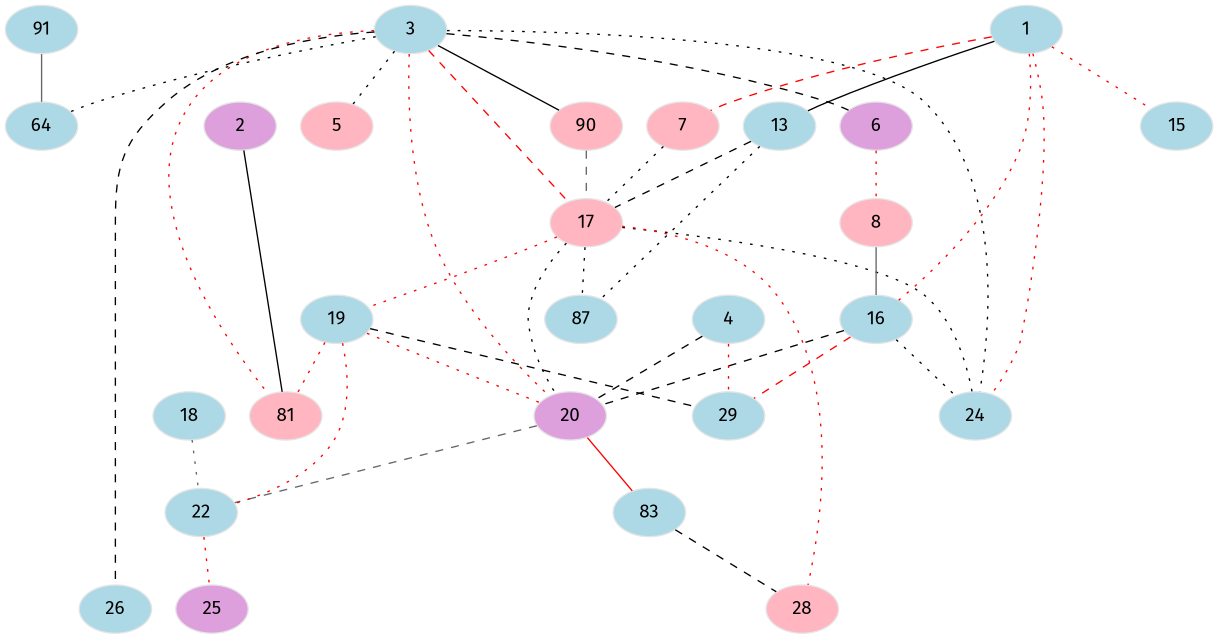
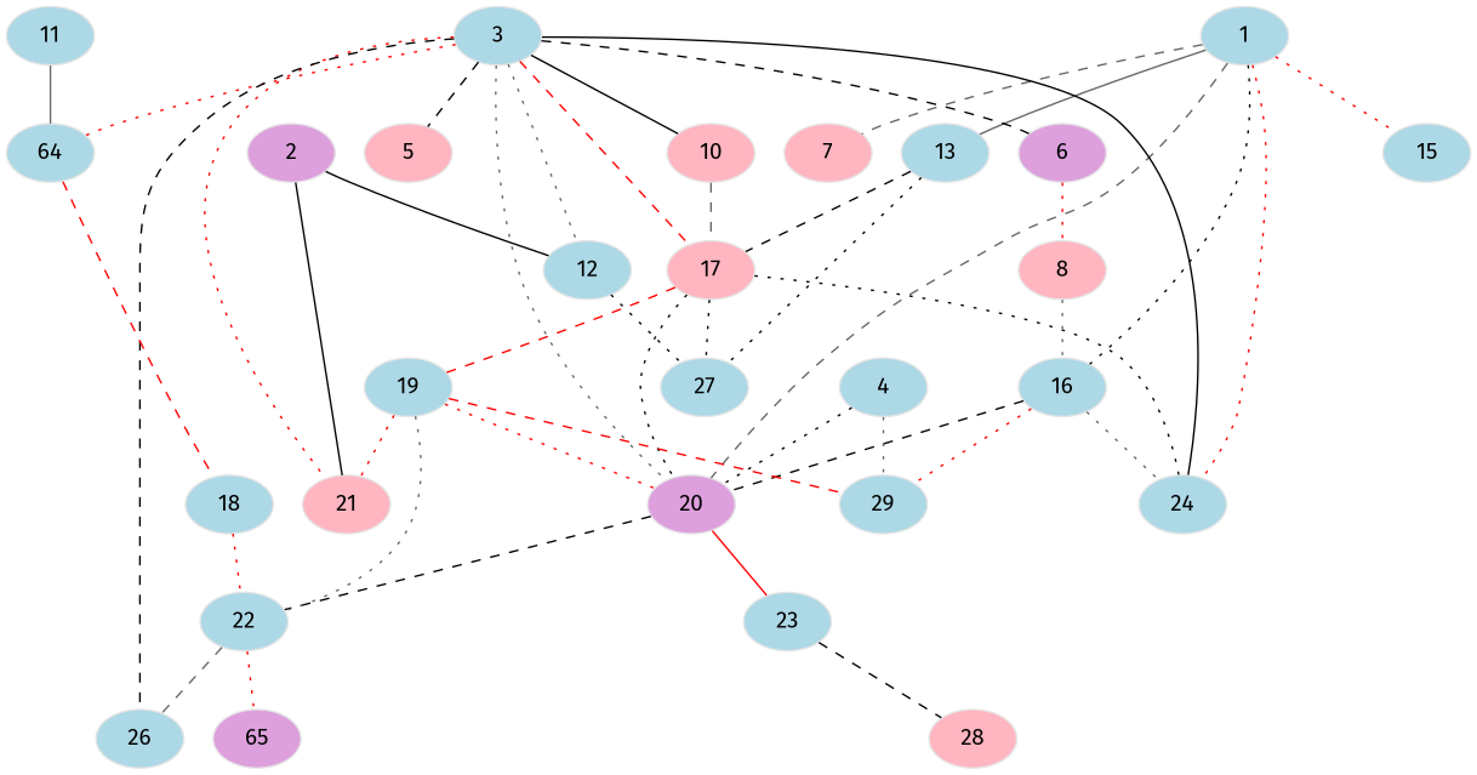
  graph {
    fontname="Fira Sans"
    node [color=gray90 fillcolor=lightblue fontname="Fira Sans" style=filled]
    edge [color=black fontname="Fira Sans" style=dotted weight=1.0]
    7 [fillcolor=lightpink]
    1
    13
    15
    16
    20 [fillcolor=plum]
    24
    17 [fillcolor=lightpink]
-   27 [label=87]
+   27
    29
    22
-   23 [label=83]
+   23
    2 [fillcolor=plum]
-   21 [fillcolor=lightpink label=81]
+   12
+   21 [fillcolor=lightpink]
    3
    5 [fillcolor=lightpink]
    6 [fillcolor=plum]
-   10 [fillcolor=lightpink label=90]
+   10 [fillcolor=lightpink]
    n20 [label=64]
    26
    8 [fillcolor=lightpink]
    18
    19
    28 [fillcolor=lightpink]
    4
-   11 [label=91]
-   25 [fillcolor=plum]
-   7 -- 17
-   1 -- 7 [color=red style=dashed]
-   1 -- 13 [style=solid]
+   11
+   25 [fillcolor=plum label=65]
+   1 -- 7 [color=gray40 style=dashed]
+   1 -- 13 [color=gray40 style=solid]
    1 -- 15 [color=red]
-   1 -- 16 [color=red]
+   1 -- 16
+   1 -- 20 [color=gray40 style=dashed]
    1 -- 24 [color=red]
    13 -- 17 [style=dashed]
    13 -- 27
    16 -- 20 [style=dashed]
-   16 -- 24
-   16 -- 29 [color=red style=dashed]
-   20 -- 22 [color=gray40 style=dashed]
+   16 -- 24 [color=gray40]
+   16 -- 29 [color=red]
+   20 -- 22 [style=dashed]
    20 -- 23 [color=red style=solid]
    17 -- 20
    17 -- 24
    17 -- 27
-   17 -- 19 [color=red]
-   17 -- 28 [color=red weight=2.0]
+   17 -- 19 [color=red style=dashed]
+   22 -- 26 [color=gray40 style=dashed]
    22 -- 25 [color=red]
    23 -- 28 [style=dashed]
+   2 -- 12 [style=solid]
    2 -- 21 [style=solid]
-   3 -- 20 [color=red]
-   3 -- 24
+   12 -- 27
+   3 -- 20 [color=gray40]
+   3 -- 24 [style=solid]
    3 -- 17 [color=red style=dashed weight=2.0]
+   3 -- 12 [color=gray40]
    3 -- 21 [color=red weight=2.0]
-   3 -- 5
+   3 -- 5 [style=dashed]
    3 -- 6 [style=dashed]
    3 -- 10 [style=solid]
-   3 -- n20 [weight=2.0]
+   3 -- n20 [color=red weight=2.0]
    3 -- 26 [style=dashed]
    6 -- 8 [color=red]
    10 -- 17 [color=gray40 style=dashed]
-   8 -- 16 [color=gray40 style=solid]
-   18 -- 22 [color=gray40 weight=2.0]
+   n20 -- 18 [color=red style=dashed]
+   8 -- 16 [color=gray40]
+   18 -- 22 [color=red weight=2.0]
    19 -- 20 [color=red]
-   19 -- 29 [style=dashed]
-   19 -- 22 [color=red]
+   19 -- 29 [color=red style=dashed]
+   19 -- 22 [color=gray40]
    19 -- 21 [color=red weight=2.0]
-   4 -- 20 [style=dashed]
-   4 -- 29 [color=red]
+   4 -- 20
+   4 -- 29 [color=gray40]
    11 -- n20 [color=gray40 style=solid]
  }
